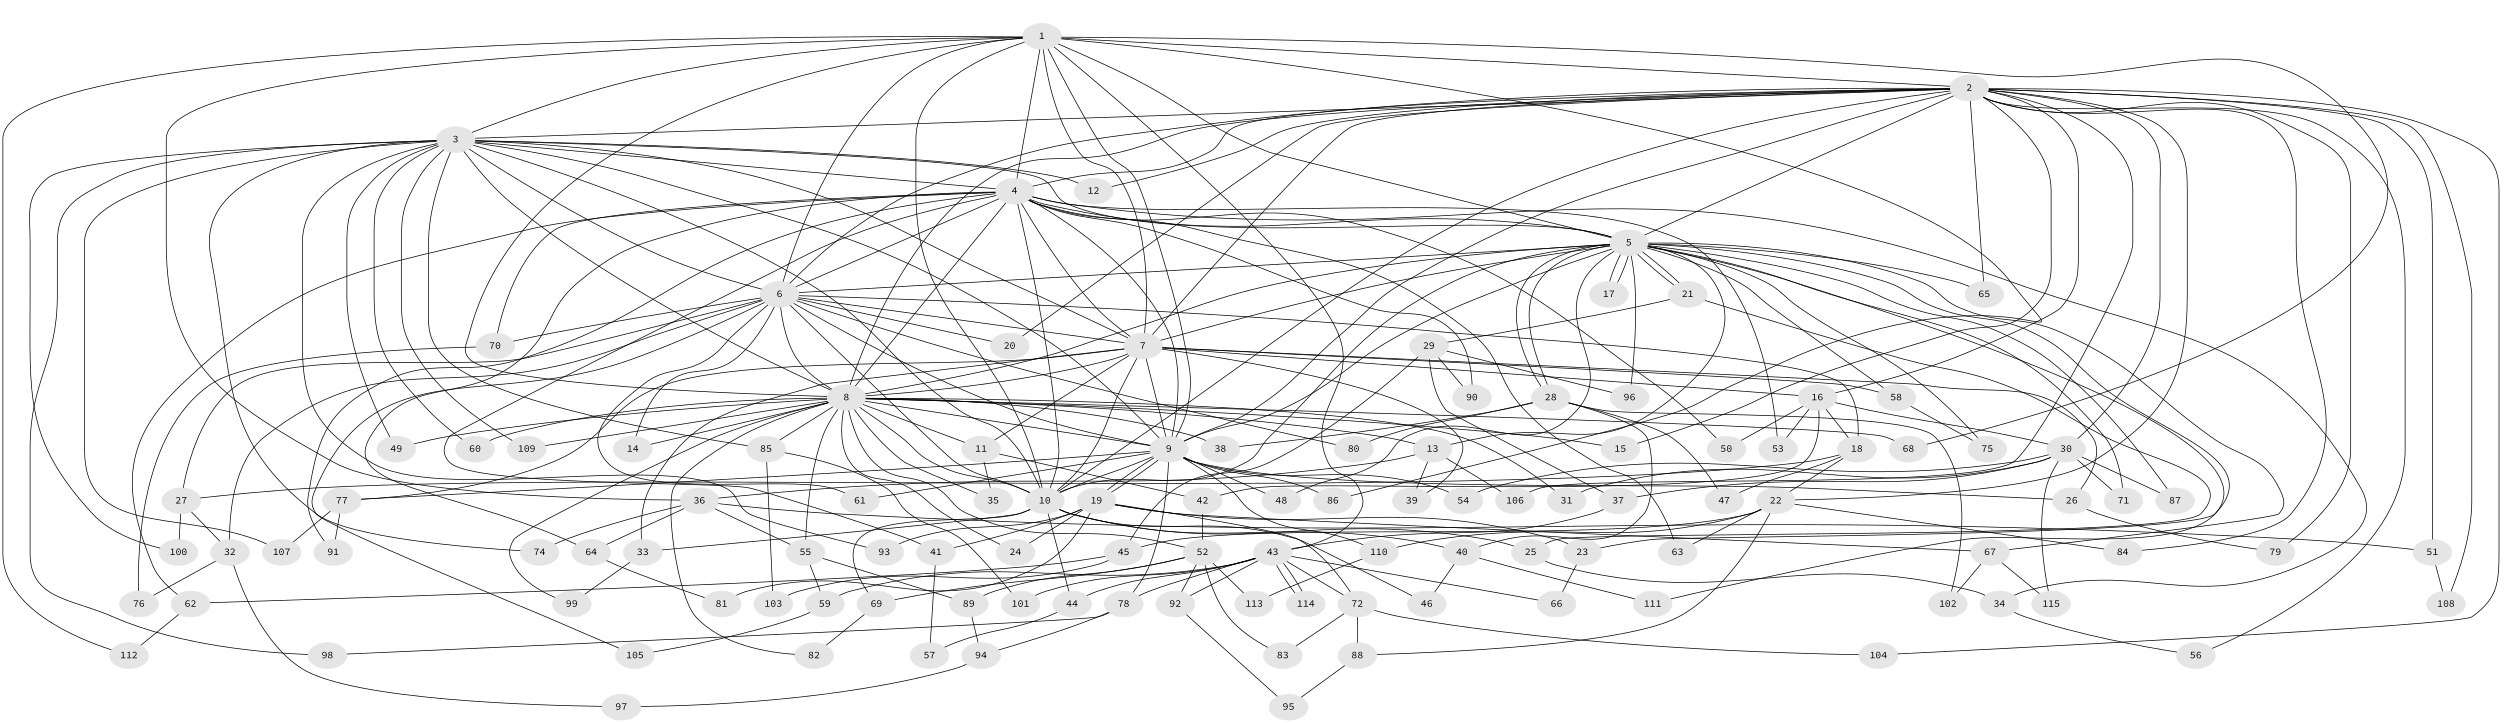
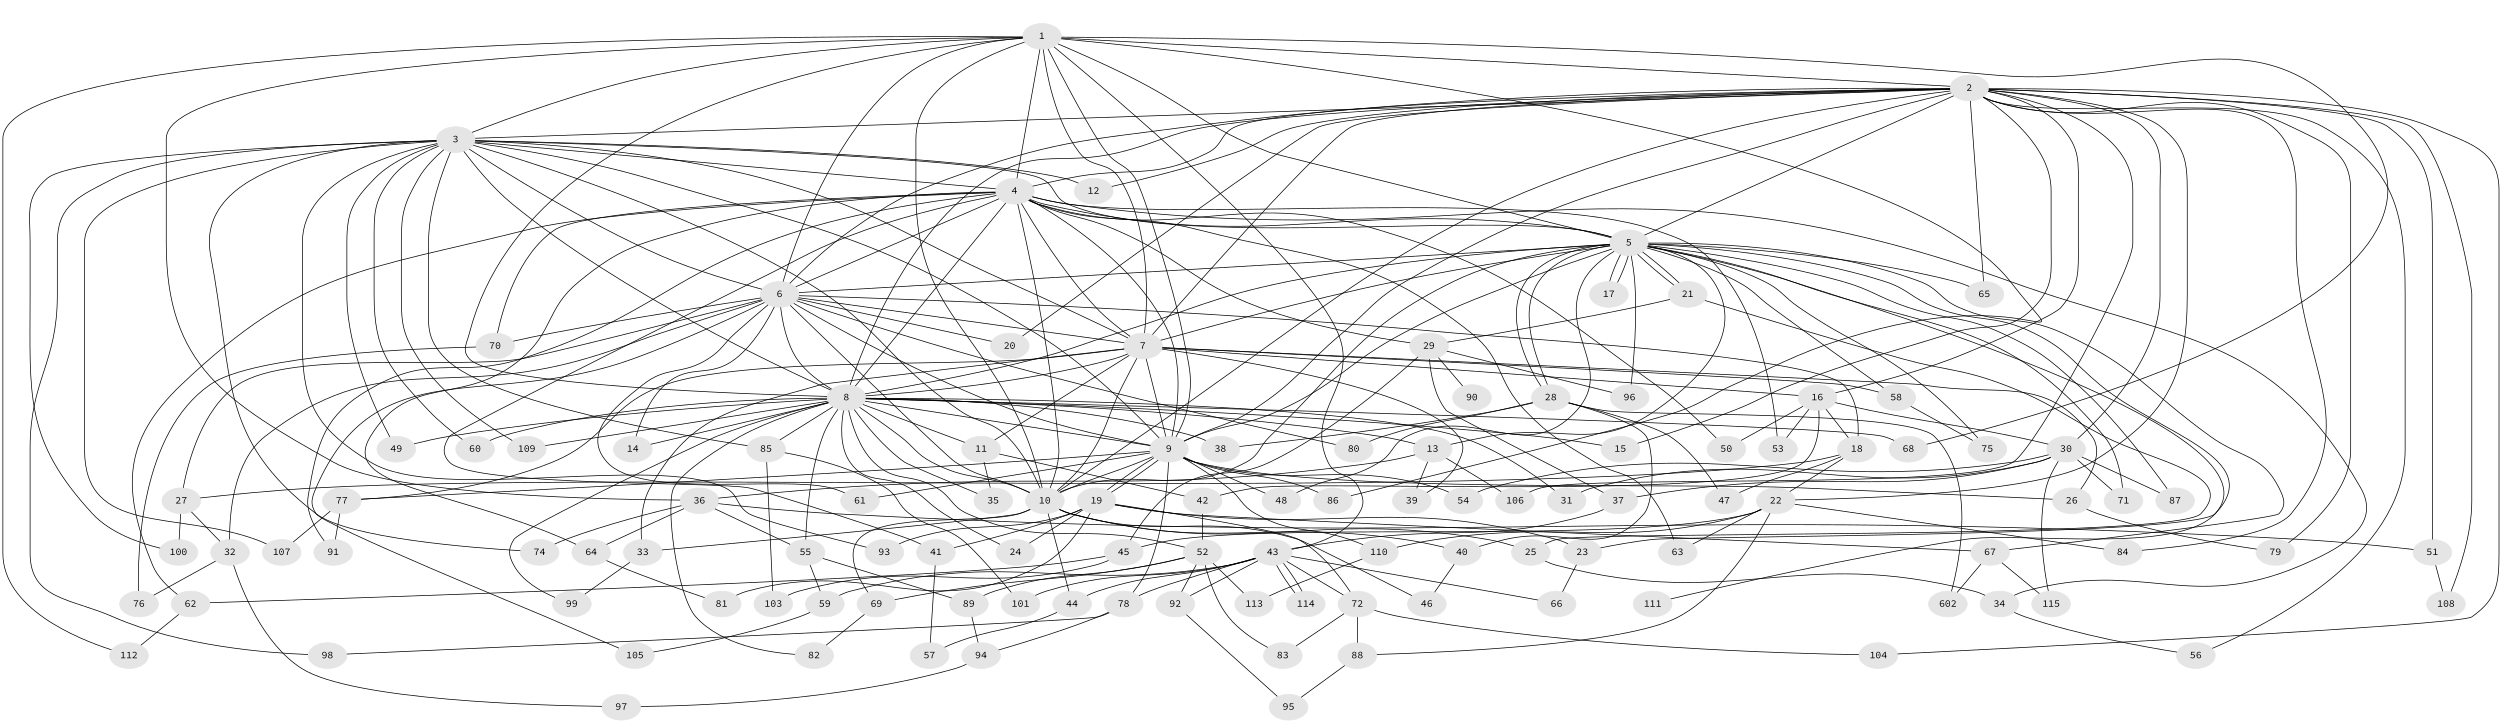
  graph {
    fontname="Source Code Pro"
    node [color=gray90 fontname="Source Code Pro" style=filled]
    edge [fontname="Source Code Pro"]
    1
    2
    3
    4
    5
    6
    7
    8
    9
    10
    36
    43
    68
    86
    112
    12
    15
    16
    20
    22
    30
    51
    56
    65
    79
    84
    104
    106
    108
    49
    60
    74
    85
    93
    98
    100
    107
    109
    29
    34
    41
    50
    53
    62
    63
    64
    70
    91
    13
    17
    21
    23
    28
    48
    58
    67
    71
    75
    87
    96
    111
    14
    18
    27
    32
    61
    80
    105
    11
    26
    33
    39
    77
    24
    31
    35
    38
    52
    55
    82
    99
    19
    54
    78
    110
    25
    40
    44
    46
    69
    72
    66
    59
    92
    101
    114
    42
    45
    88
    37
    115
    103
    90
    57
    81
    76
    47
-   102
+   102 [label=602]
    97
    83
    89
    113
    94
    95
    1 -- 2
    1 -- 3
    1 -- 4
    1 -- 5
    1 -- 6
    1 -- 7
    1 -- 8
    1 -- 9
    1 -- 10
    1 -- 36
    1 -- 43
    1 -- 68
    1 -- 86
    1 -- 112
    2 -- 3
    2 -- 4
    2 -- 5
    2 -- 6
    2 -- 7
    2 -- 8
    2 -- 9
    2 -- 10
    2 -- 12
    2 -- 15
    2 -- 16
    2 -- 20
    2 -- 22
    2 -- 30
    2 -- 51
    2 -- 56
    2 -- 65
    2 -- 79
    2 -- 84
    2 -- 104
    2 -- 106
    2 -- 108
    3 -- 4
    3 -- 5
    3 -- 6
    3 -- 7
    3 -- 8
    3 -- 9
    3 -- 10
    3 -- 12
    3 -- 49
    3 -- 60
    3 -- 74
    3 -- 85
    3 -- 93
    3 -- 98
    3 -- 100
    3 -- 107
    3 -- 109
    4 -- 5
    4 -- 6
    4 -- 7
    4 -- 8
    4 -- 9
    4 -- 10
-   4 -- 90
+   4 -- 29
    4 -- 34
    4 -- 41
    4 -- 50
    4 -- 53
    4 -- 62
    4 -- 63
    4 -- 64
    4 -- 70
    4 -- 91
    5 -- 6
    5 -- 7
    5 -- 8
    5 -- 9
    5 -- 10
    5 -- 65
    5 -- 13
    5 -- 17
    5 -- 17
    5 -- 21
    5 -- 21
    5 -- 23
    5 -- 28
    5 -- 28
    5 -- 48
    5 -- 58
    5 -- 67
    5 -- 71
    5 -- 75
    5 -- 87
    5 -- 96
    5 -- 111
    6 -- 7
    6 -- 8
    6 -- 9
    6 -- 10
    6 -- 20
    6 -- 70
    6 -- 14
    6 -- 18
    6 -- 27
    6 -- 32
    6 -- 61
    6 -- 80
    6 -- 105
    7 -- 8
    7 -- 9
    7 -- 10
    7 -- 16
    7 -- 58
    7 -- 11
    7 -- 26
    7 -- 33
    7 -- 39
    7 -- 77
    8 -- 9
    8 -- 10
    8 -- 68
    8 -- 15
    8 -- 49
    8 -- 60
    8 -- 85
    8 -- 109
    8 -- 13
    8 -- 14
    8 -- 11
    8 -- 24
    8 -- 31
    8 -- 35
    8 -- 38
    8 -- 52
    8 -- 55
    8 -- 82
    8 -- 99
    9 -- 10
    9 -- 86
    9 -- 48
    9 -- 61
    9 -- 26
    9 -- 77
    9 -- 19
    9 -- 19
    9 -- 54
    9 -- 78
    9 -- 110
    10 -- 33
    10 -- 25
    10 -- 40
    10 -- 44
    10 -- 46
    10 -- 69
    36 -- 51
    36 -- 74
    36 -- 64
    36 -- 55
    43 -- 78
    43 -- 44
    43 -- 72
    43 -- 66
    43 -- 59
    43 -- 92
    43 -- 101
    43 -- 114
    43 -- 114
    16 -- 30
    16 -- 50
    16 -- 53
    16 -- 18
    16 -- 42
    22 -- 84
    22 -- 63
    22 -- 110
    22 -- 45
    22 -- 88
    30 -- 71
    30 -- 87
    30 -- 31
    30 -- 54
    30 -- 37
    30 -- 115
    51 -- 108
    85 -- 101
    85 -- 103
    29 -- 96
    29 -- 45
    29 -- 37
    29 -- 90
    34 -- 56
    41 -- 57
    62 -- 112
    64 -- 81
    70 -- 76
    13 -- 36
    13 -- 106
    13 -- 39
    21 -- 29
    21 -- 25
    23 -- 66
    28 -- 80
    28 -- 38
    28 -- 40
    28 -- 47
    28 -- 102
    58 -- 75
    67 -- 115
    67 -- 102
    18 -- 22
    18 -- 27
    18 -- 47
    27 -- 100
    27 -- 32
    32 -- 76
    32 -- 97
    11 -- 35
    11 -- 42
    26 -- 79
    33 -- 99
    77 -- 107
    77 -- 91
    52 -- 69
    52 -- 92
    52 -- 83
    52 -- 89
    52 -- 113
    55 -- 59
    55 -- 89
    19 -- 93
    19 -- 41
    19 -- 23
    19 -- 67
    19 -- 24
    19 -- 72
    19 -- 81
    78 -- 98
    78 -- 94
    110 -- 113
    25 -- 34
-   40 -- 111
    40 -- 46
    44 -- 57
    69 -- 82
    72 -- 104
    72 -- 88
    72 -- 83
    59 -- 105
    92 -- 95
    42 -- 52
    45 -- 62
    45 -- 103
    88 -- 95
    37 -- 43
    89 -- 94
    94 -- 97
  }
